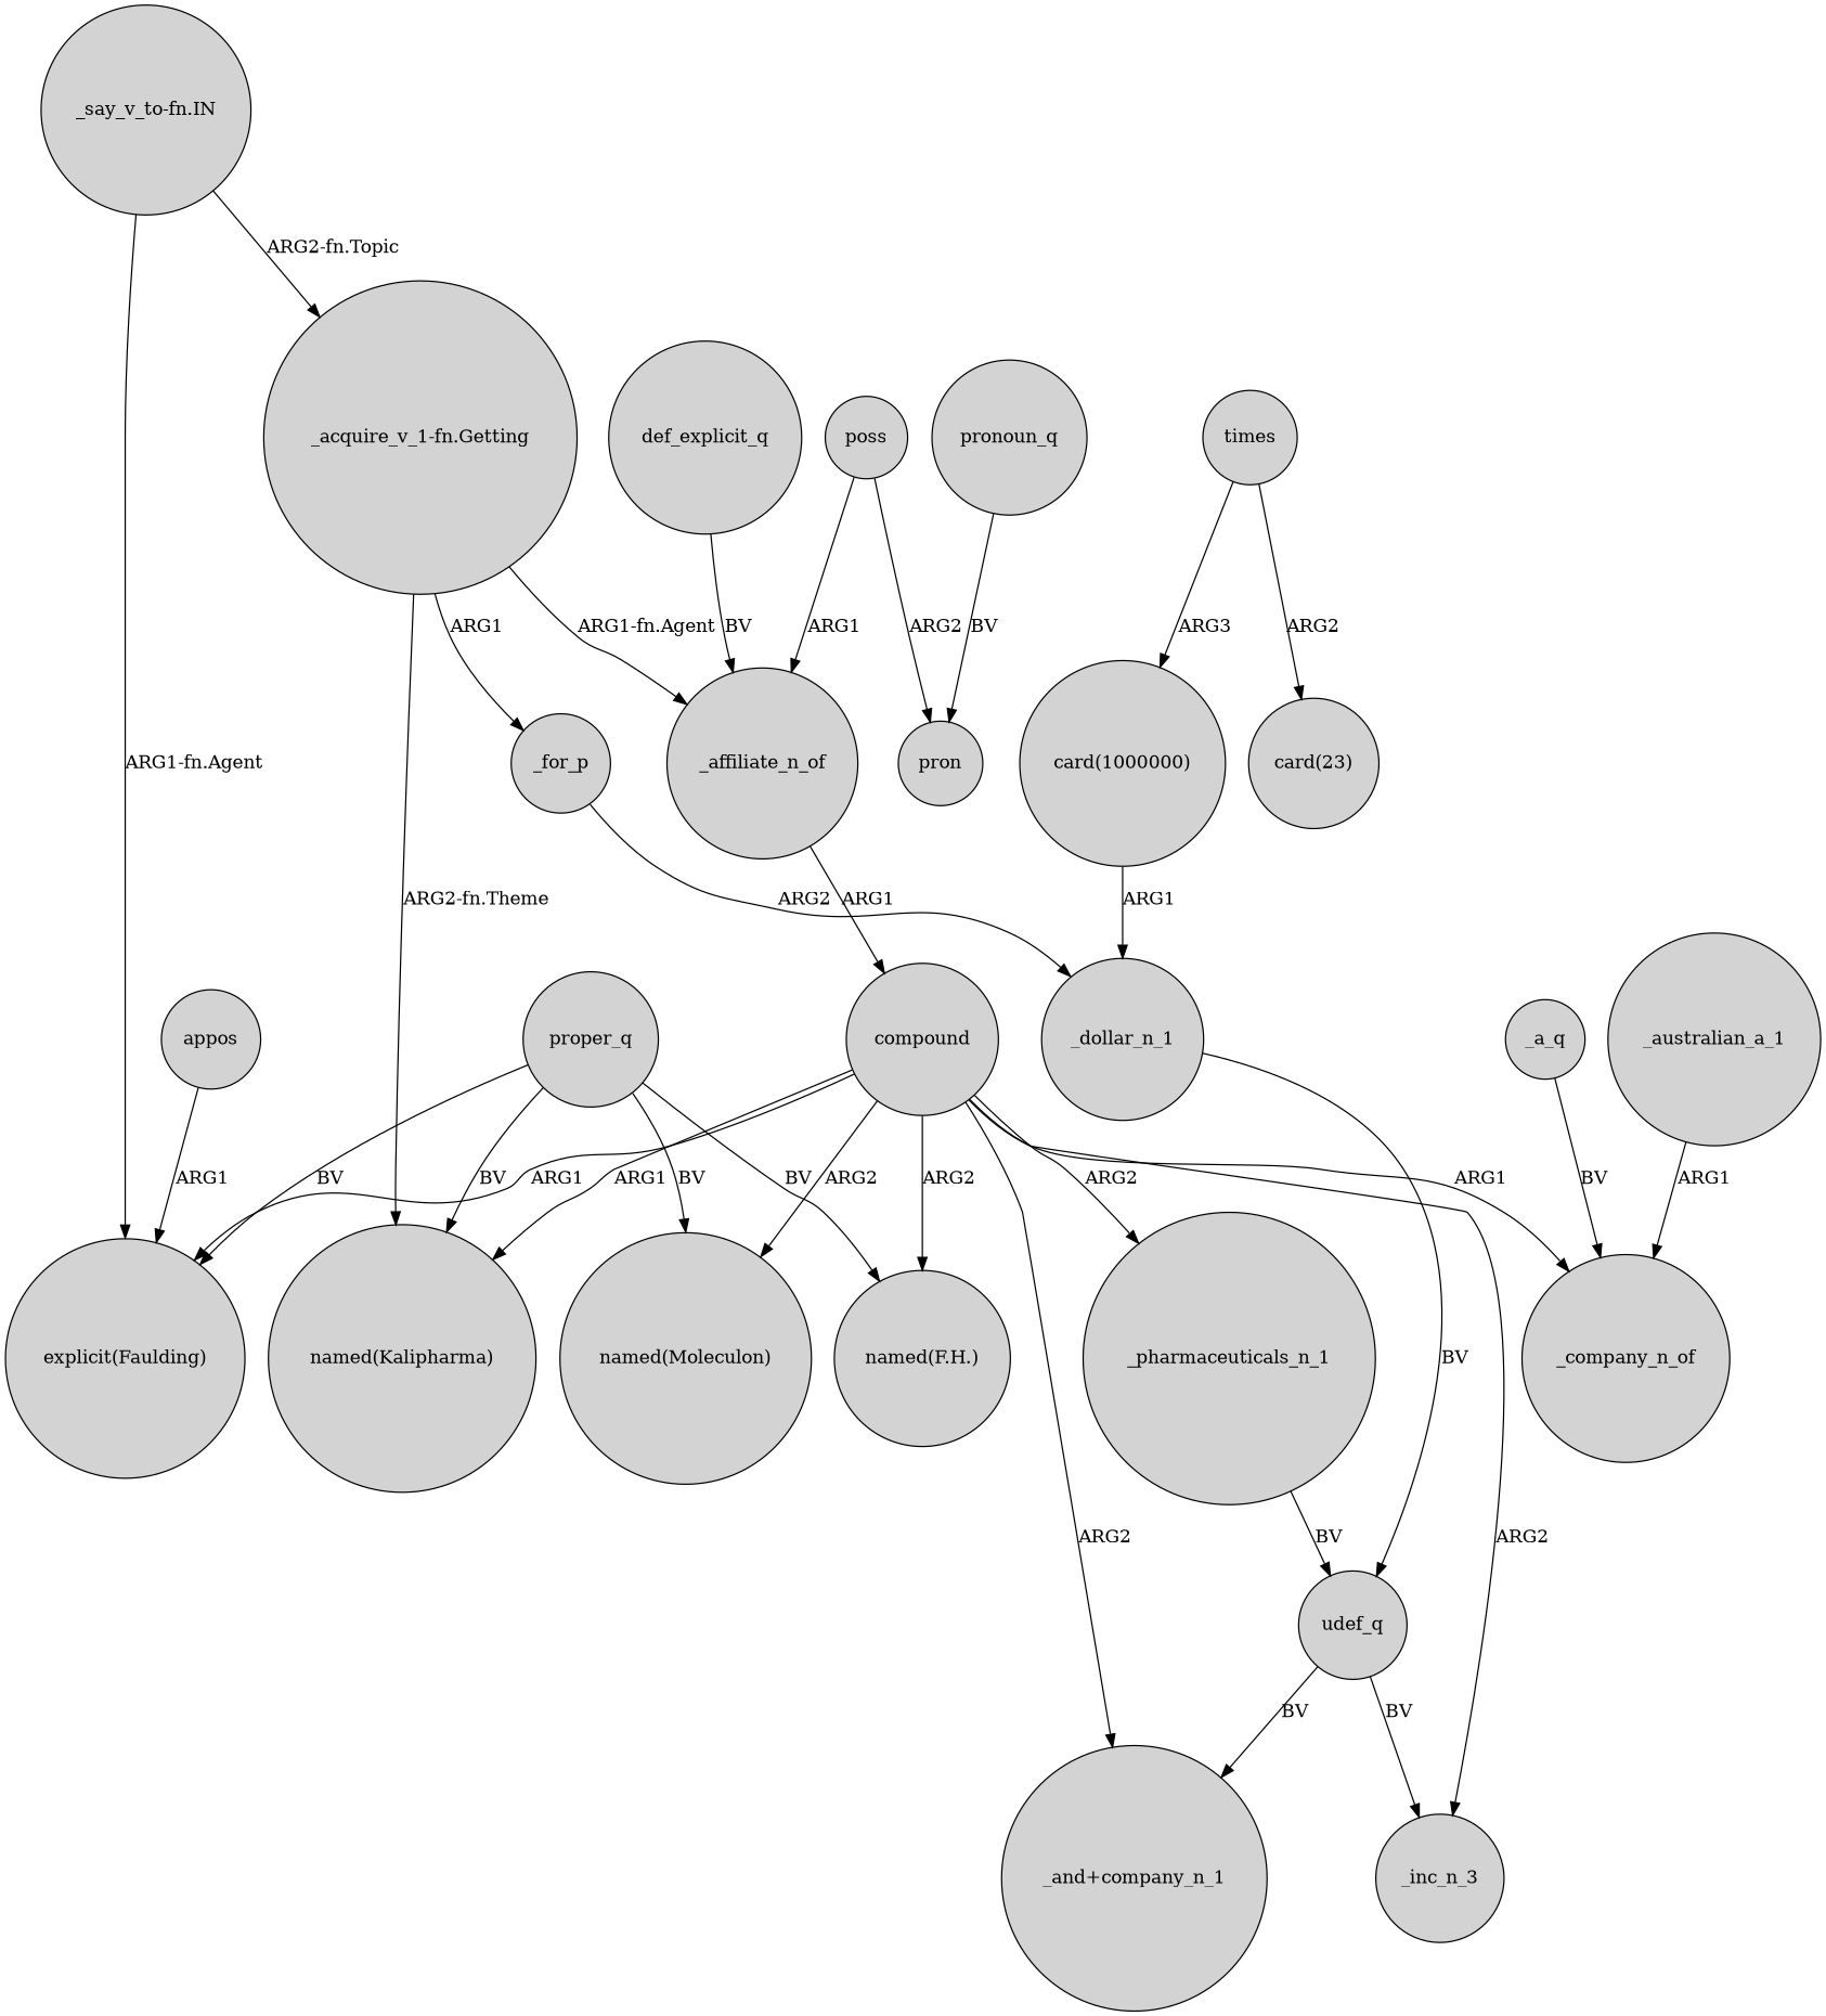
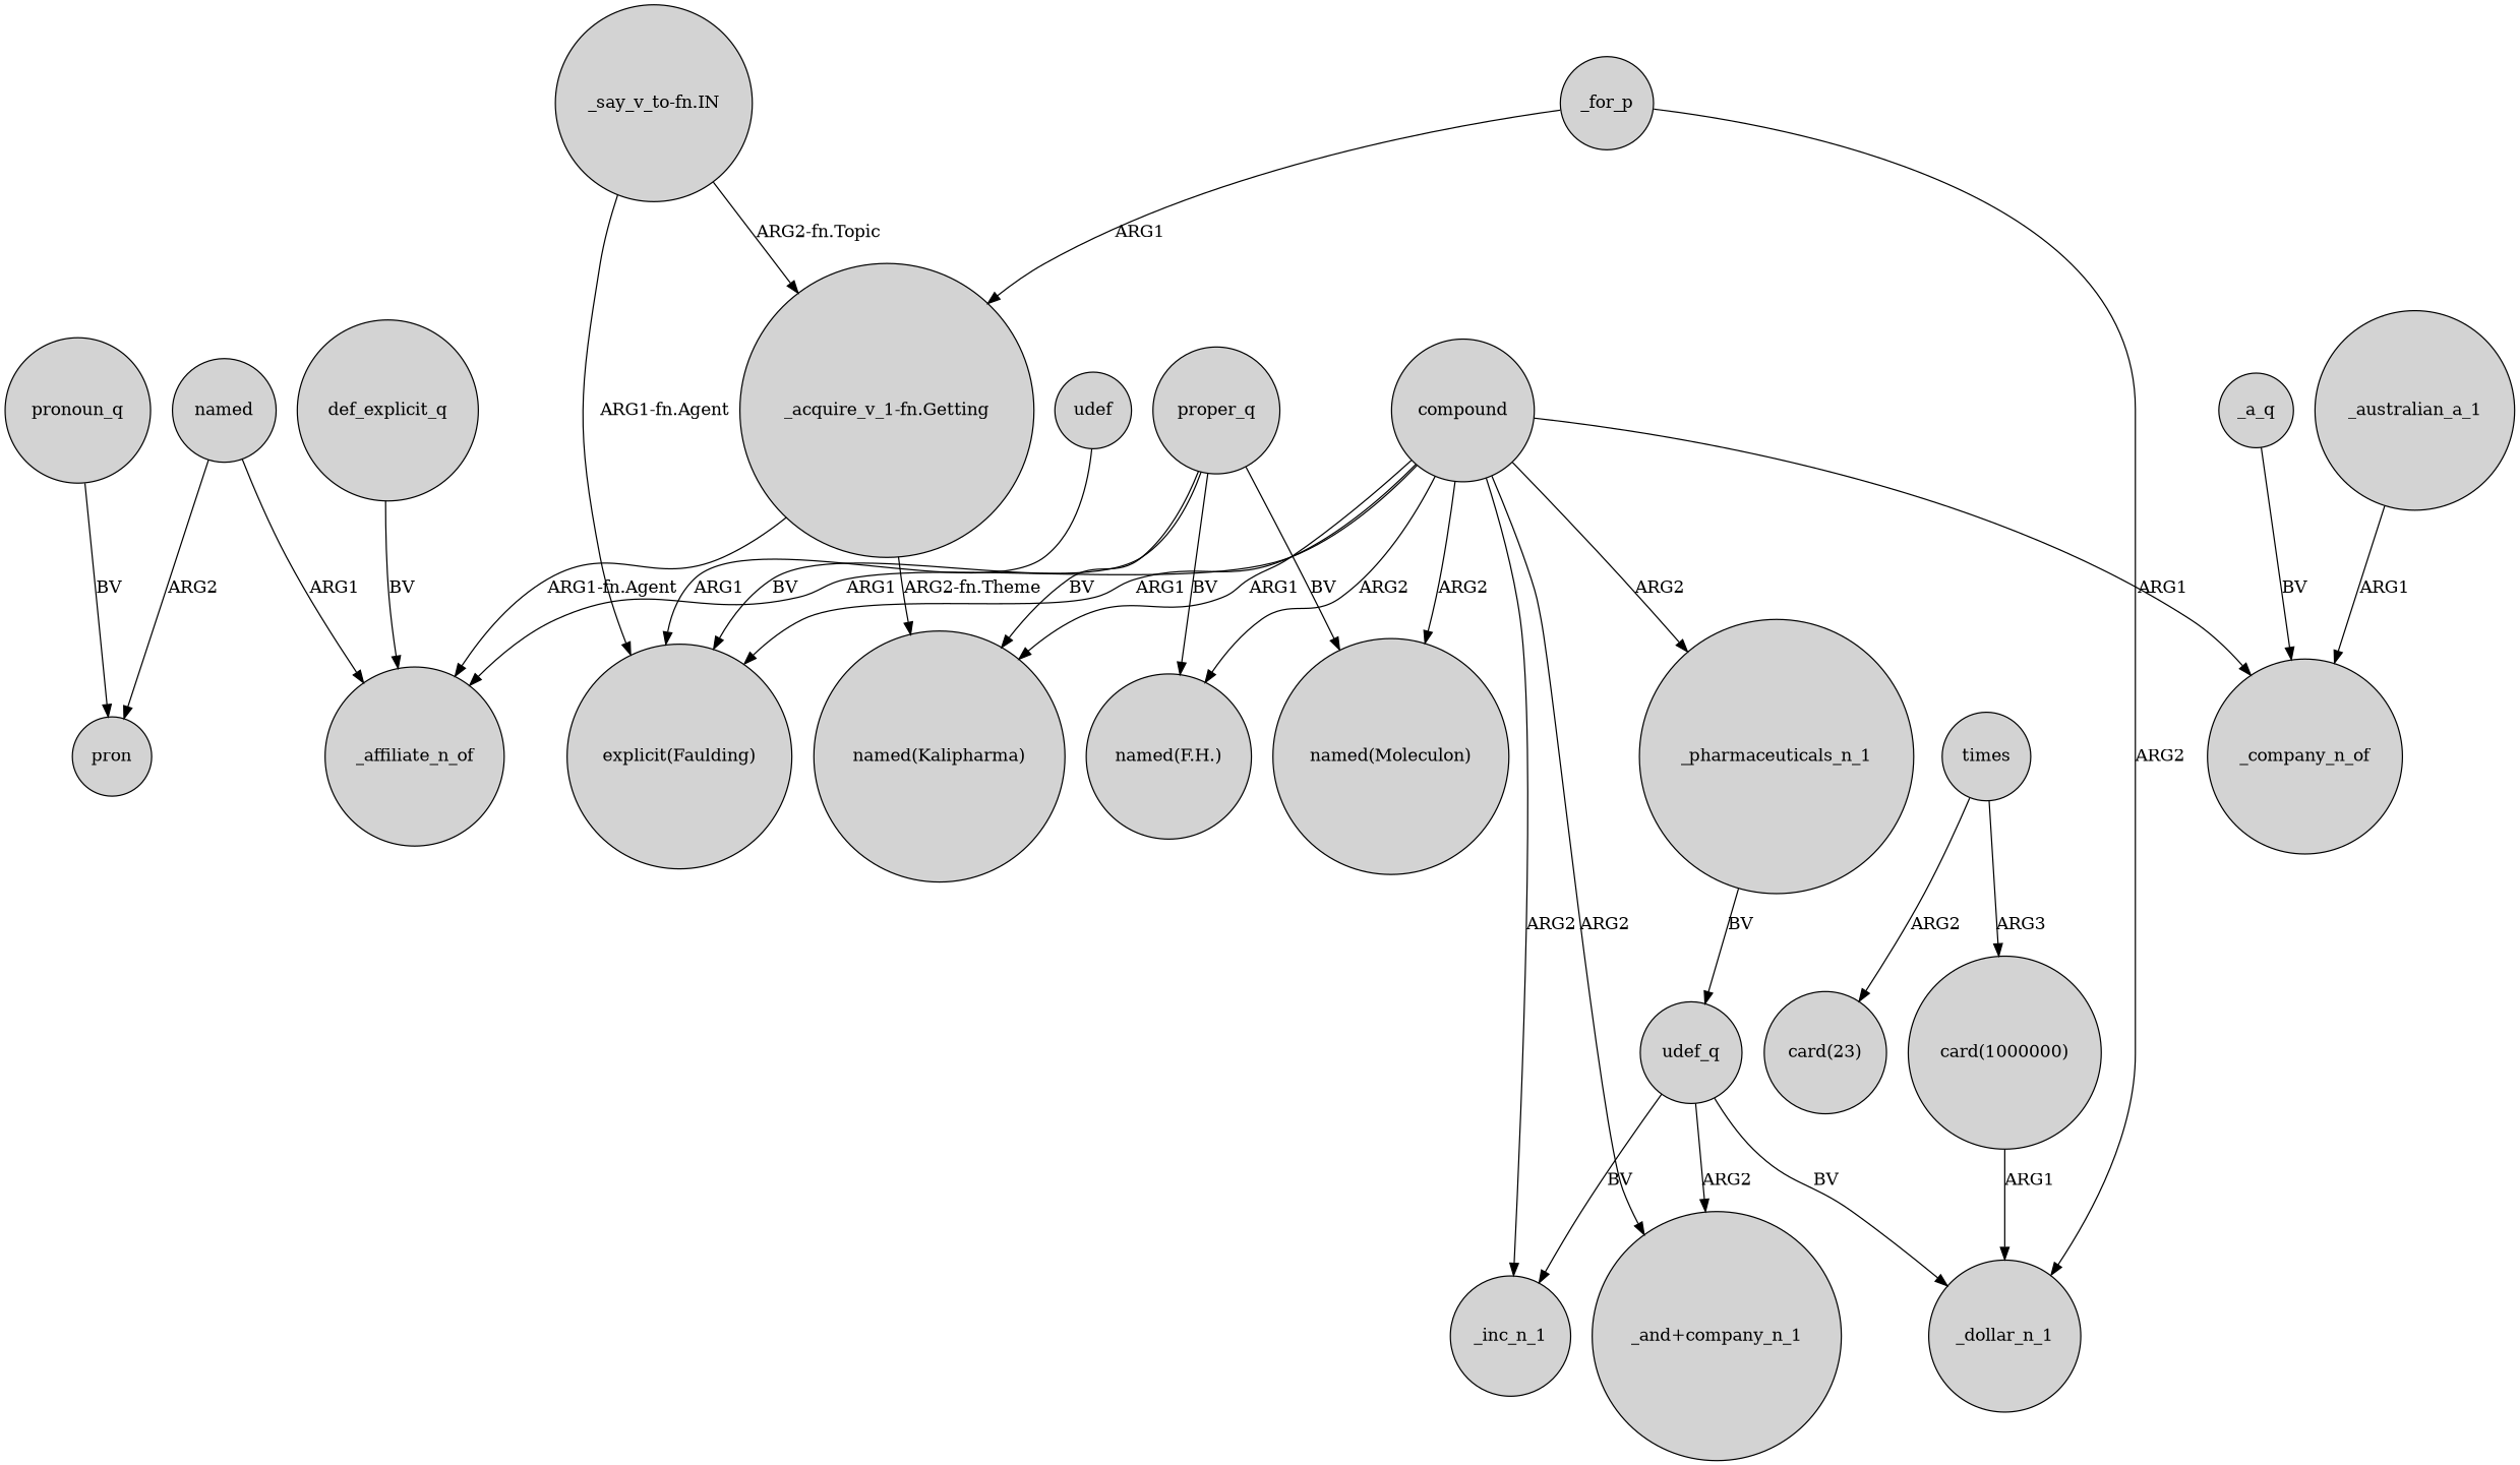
  digraph {
    node [shape=circle style=filled]
    "_say_v_to-fn.IN"
    "_acquire_v_1-fn.Getting"
    n3 [label="explicit(Faulding)"]
    _affiliate_n_of
    "named(Kalipharma)"
    "card(1000000)"
    _dollar_n_1
    times
    "card(23)"
    udef_q
-   _inc_n_1 [label=_inc_n_3]
+   _inc_n_1
    "_and+company_n_1"
    _pharmaceuticals_n_1
-   poss
+   poss [label=named]
    pron
    _for_p
    compound
    "named(F.H.)"
    "named(Moleculon)"
    _company_n_of
    proper_q
    def_explicit_q
    pronoun_q
-   appos
+   appos [label=udef]
    _a_q
    _australian_a_1
    "_say_v_to-fn.IN" -> "_acquire_v_1-fn.Getting" [label="ARG2-fn.Topic"]
    "_say_v_to-fn.IN" -> n3 [label="ARG1-fn.Agent"]
    "_acquire_v_1-fn.Getting" -> _affiliate_n_of [label="ARG1-fn.Agent"]
    "_acquire_v_1-fn.Getting" -> "named(Kalipharma)" [label="ARG2-fn.Theme"]
    "card(1000000)" -> _dollar_n_1 [label=ARG1]
    times -> "card(1000000)" [label=ARG3]
    times -> "card(23)" [label=ARG2]
-   _dollar_n_1 -> udef_q [label=BV]
+   udef_q -> _dollar_n_1 [label=BV]
    udef_q -> _inc_n_1 [label=BV]
-   udef_q -> "_and+company_n_1" [label=BV]
+   udef_q -> "_and+company_n_1" [label=ARG2]
    _pharmaceuticals_n_1 -> udef_q [label=BV]
    poss -> _affiliate_n_of [label=ARG1]
    poss -> pron [label=ARG2]
-   "_acquire_v_1-fn.Getting" -> _for_p [label=ARG1]
+   _for_p -> "_acquire_v_1-fn.Getting" [label=ARG1]
    _for_p -> _dollar_n_1 [label=ARG2]
    compound -> n3 [label=ARG1]
-   _affiliate_n_of -> compound [label=ARG1]
+   compound -> _affiliate_n_of [label=ARG1]
    compound -> "named(Kalipharma)" [label=ARG1]
    compound -> _inc_n_1 [label=ARG2]
    compound -> "_and+company_n_1" [label=ARG2]
    compound -> _pharmaceuticals_n_1 [label=ARG2]
    compound -> "named(F.H.)" [label=ARG2]
    compound -> "named(Moleculon)" [label=ARG2]
    compound -> _company_n_of [label=ARG1]
    proper_q -> n3 [label=BV]
    proper_q -> "named(Kalipharma)" [label=BV]
    proper_q -> "named(F.H.)" [label=BV]
    proper_q -> "named(Moleculon)" [label=BV]
    def_explicit_q -> _affiliate_n_of [label=BV]
    pronoun_q -> pron [label=BV]
    appos -> n3 [label=ARG1]
    _a_q -> _company_n_of [label=BV]
    _australian_a_1 -> _company_n_of [label=ARG1]
  }
